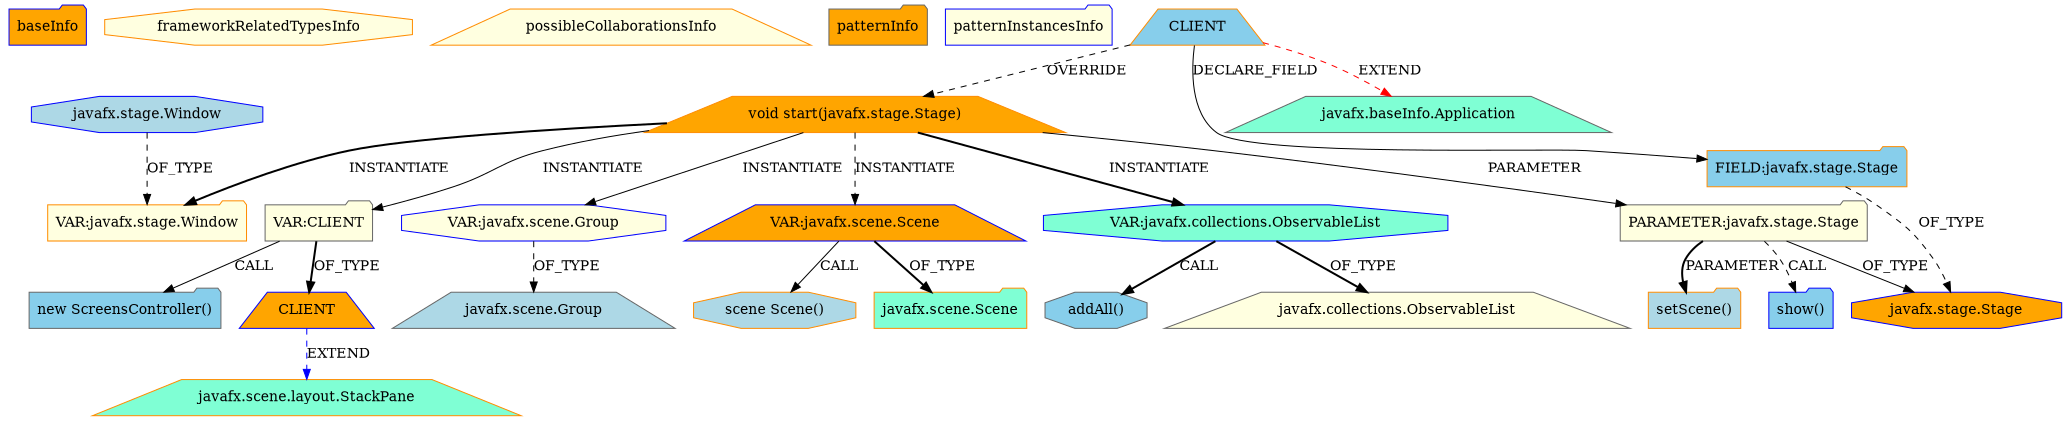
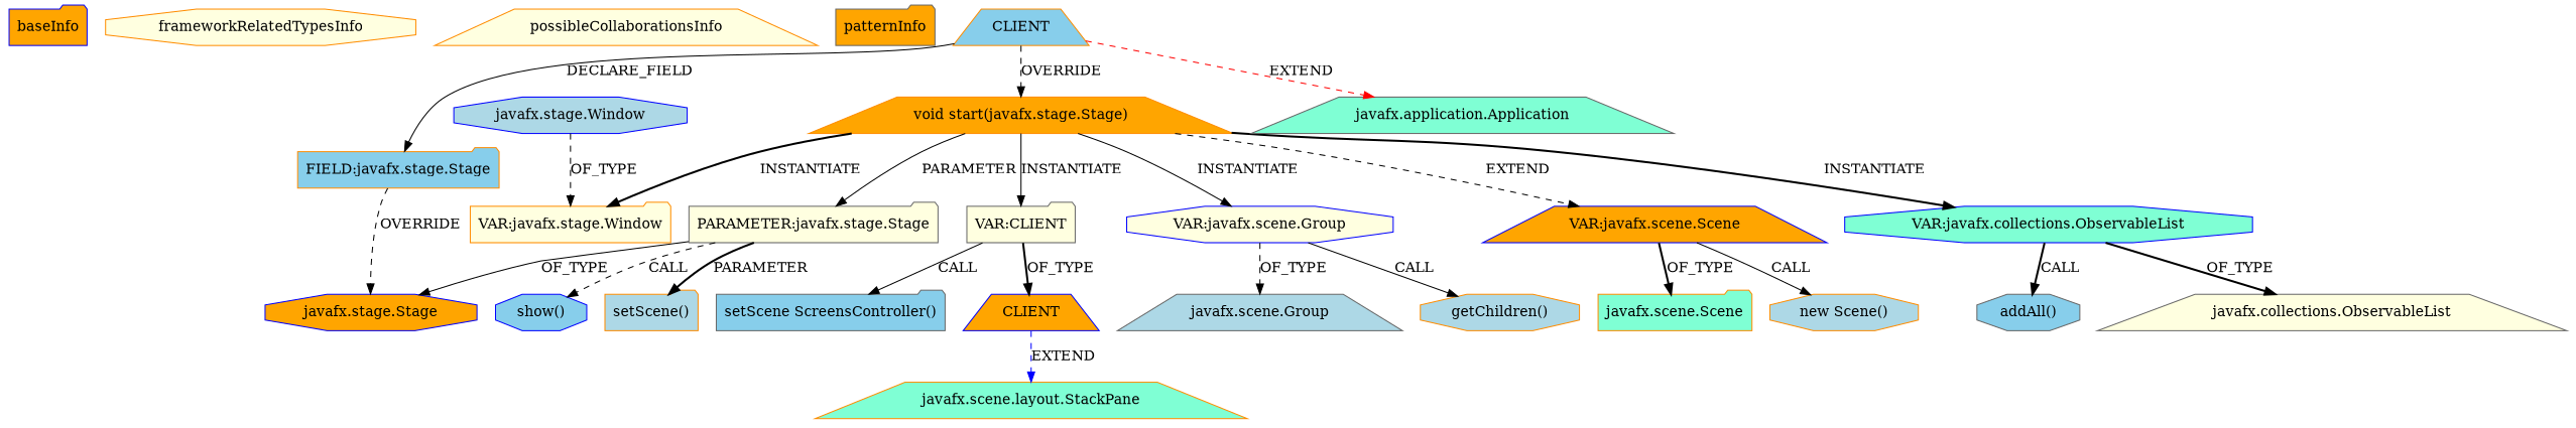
  digraph {
    fontname="DejaVu Serif"
    node [color=darkorange fillcolor=lightyellow fontname="DejaVu Serif" shape=folder style=filled isFrameworkType=false vertexType=FRAMEWORK_CLASS_TYPE]
    edge [fontname="DejaVu Serif" style=solid]
    baseInfo [category=pattern color=blue fillcolor=orange graphId=3917 isAnonymous=false possibleRelation=true isFrameworkType="" vertexType=""]
    frameworkRelatedTypesInfo [0="javafx.application.Application" shape=octagon isFrameworkType="" vertexType=""]
    possibleCollaborationsInfo [0="3917~INSTANTIATION-OVERRIDING_METHOD_DECLARATION-~javafx.application.Application ~javafx.scene.layout.StackPane ~false~false" shape=trapezium isFrameworkType="" vertexType=""]
    patternInfo [color=gray40 fillcolor=orange frequency=2.0 patternRootClient=0 isFrameworkType="" vertexType=""]
-   patternInstancesInfo [0="geyrix57-Proyecto_1_Bases~/geyrix57-Proyecto_1_Bases/Proyecto_1_Bases-master/src/Vista/Proyecto_Bases.java~Proyecto_Bases~2720" 1="walker-clint-AIProj3~/walker-clint-AIProj3/AIProj3-master/src/application/Main.java~Main~4711" color=blue isFrameworkType="" vertexType=""]
-   n6 [color=gray40 fillcolor=skyblue label="new ScreensController()" vertexType=CONSTRUCTOR_CALL]
+   n6 [color=gray40 fillcolor=skyblue label="setScene ScreensController()" vertexType=CONSTRUCTOR_CALL]
    n7 [color=gray40 label="VAR:CLIENT" vertexType=VARIABLE_EXPRESION]
    n8 [color=blue fillcolor=orange label=CLIENT shape=trapezium vertexType=REFERENCE_CLIENT_CLASS_DECLARATION]
    n9 [fillcolor=aquamarine label="javafx.scene.layout.StackPane" shape=trapezium]
    n10 [fillcolor=orange label="void start(javafx.stage.Stage)" shape=trapezium vertexType=OVERRIDING_METHOD_DECLARATION]
    n11 [label="VAR:javafx.stage.Window" vertexType=VARIABLE_EXPRESION]
    n12 [color=gray40 label="PARAMETER:javafx.stage.Stage" vertexType=PARAMETER_DECLARATION]
    n13 [color=blue label="VAR:javafx.scene.Group" shape=octagon vertexType=VARIABLE_EXPRESION]
    n14 [color=blue fillcolor=orange label="VAR:javafx.scene.Scene" shape=trapezium vertexType=VARIABLE_EXPRESION]
    n15 [color=blue fillcolor=aquamarine label="VAR:javafx.collections.ObservableList" shape=octagon vertexType=VARIABLE_EXPRESION]
    n16 [color=blue fillcolor=orange label="javafx.stage.Stage" shape=octagon]
-   n17 [color=blue fillcolor=skyblue label="show()" vertexType=INSIDE_CALL]
+   n17 [color=blue fillcolor=skyblue label="show()" shape=octagon vertexType=INSIDE_CALL]
    n18 [fillcolor=lightblue label="setScene()" vertexType=INSIDE_CALL]
+   n19 [fillcolor=lightblue label="getChildren()" shape=octagon vertexType=INSIDE_CALL]
    n20 [color=gray40 fillcolor=lightblue label="javafx.scene.Group" shape=trapezium]
-   n21 [fillcolor=lightblue label="scene Scene()" shape=octagon vertexType=CONSTRUCTOR_CALL]
+   n21 [fillcolor=lightblue label="new Scene()" shape=octagon vertexType=CONSTRUCTOR_CALL]
    n22 [fillcolor=aquamarine label="javafx.scene.Scene"]
    n23 [color=gray40 label="javafx.collections.ObservableList" shape=trapezium vertexType=FRAMEWORK_INTERFACE_TYPE]
    n24 [color=gray40 fillcolor=skyblue label="addAll()" shape=octagon vertexType=INSIDE_CALL]
    n25 [color=blue fillcolor=lightblue label="javafx.stage.Window" shape=octagon]
    n26 [fillcolor=skyblue label=CLIENT shape=trapezium vertexType=ROOT_CLIENT_CLASS_DECLARATION]
-   n27 [color=gray40 fillcolor=aquamarine label="javafx.baseInfo.Application" shape=trapezium]
+   n27 [color=gray40 fillcolor=aquamarine label="javafx.application.Application" shape=trapezium]
    n28 [fillcolor=skyblue label="FIELD:javafx.stage.Stage" vertexType=FIELD_DECLARATION]
    n7 -> n6 [label=CALL]
    n7 -> n8 [label=OF_TYPE style=bold]
    n8 -> n9 [color=blue label=EXTEND style=dashed]
    n10 -> n7 [label=INSTANTIATE]
    n10 -> n11 [label=INSTANTIATE style=bold]
    n10 -> n12 [label=PARAMETER]
    n10 -> n13 [label=INSTANTIATE]
-   n10 -> n14 [label=INSTANTIATE style=dashed]
+   n10 -> n14 [label=EXTEND style=dashed]
    n10 -> n15 [label=INSTANTIATE style=bold]
    n12 -> n16 [label=OF_TYPE]
    n12 -> n17 [label=CALL style=dashed]
    n12 -> n18 [label=PARAMETER style=bold]
+   n13 -> n19 [label=CALL]
    n13 -> n20 [label=OF_TYPE style=dashed]
    n14 -> n21 [label=CALL]
    n14 -> n22 [label=OF_TYPE style=bold]
    n15 -> n23 [label=OF_TYPE style=bold]
    n15 -> n24 [label=CALL style=bold]
    n25 -> n11 [label=OF_TYPE style=dashed]
    n26 -> n10 [label=OVERRIDE style=dashed]
    n26 -> n27 [color=red label=EXTEND style=dashed]
    n26 -> n28 [label=DECLARE_FIELD]
-   n28 -> n16 [label=OF_TYPE style=dashed]
+   n28 -> n16 [label=OVERRIDE style=dashed]
  }
